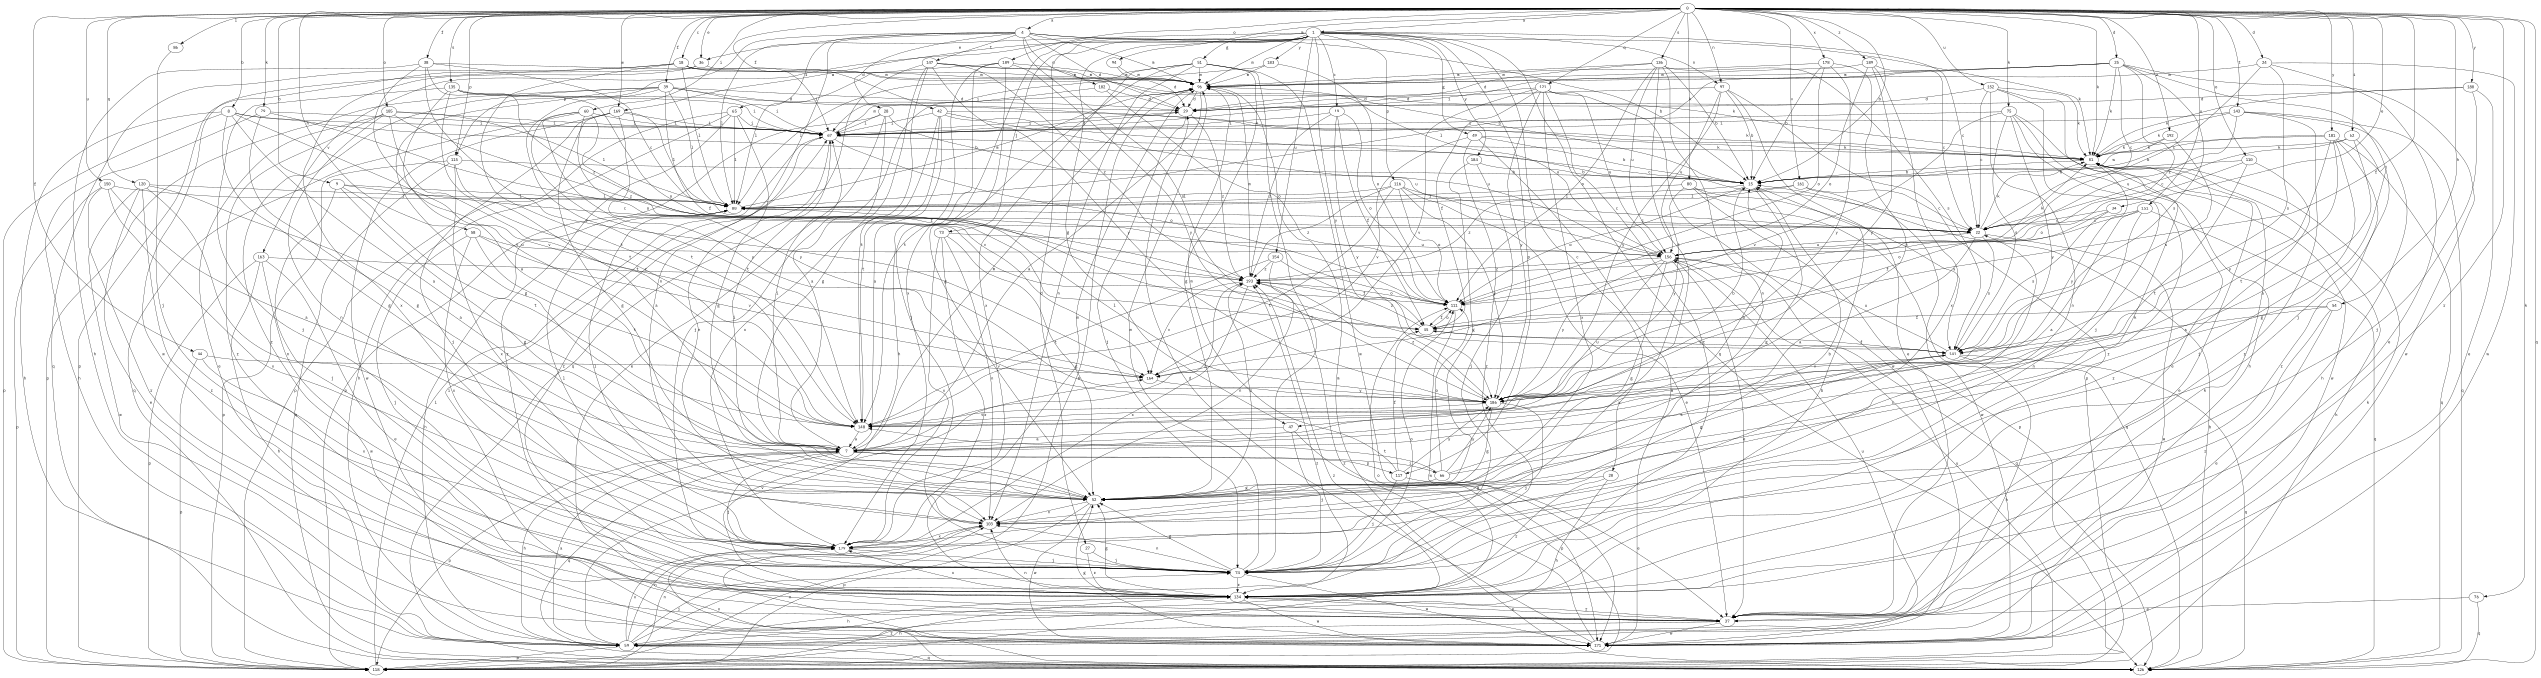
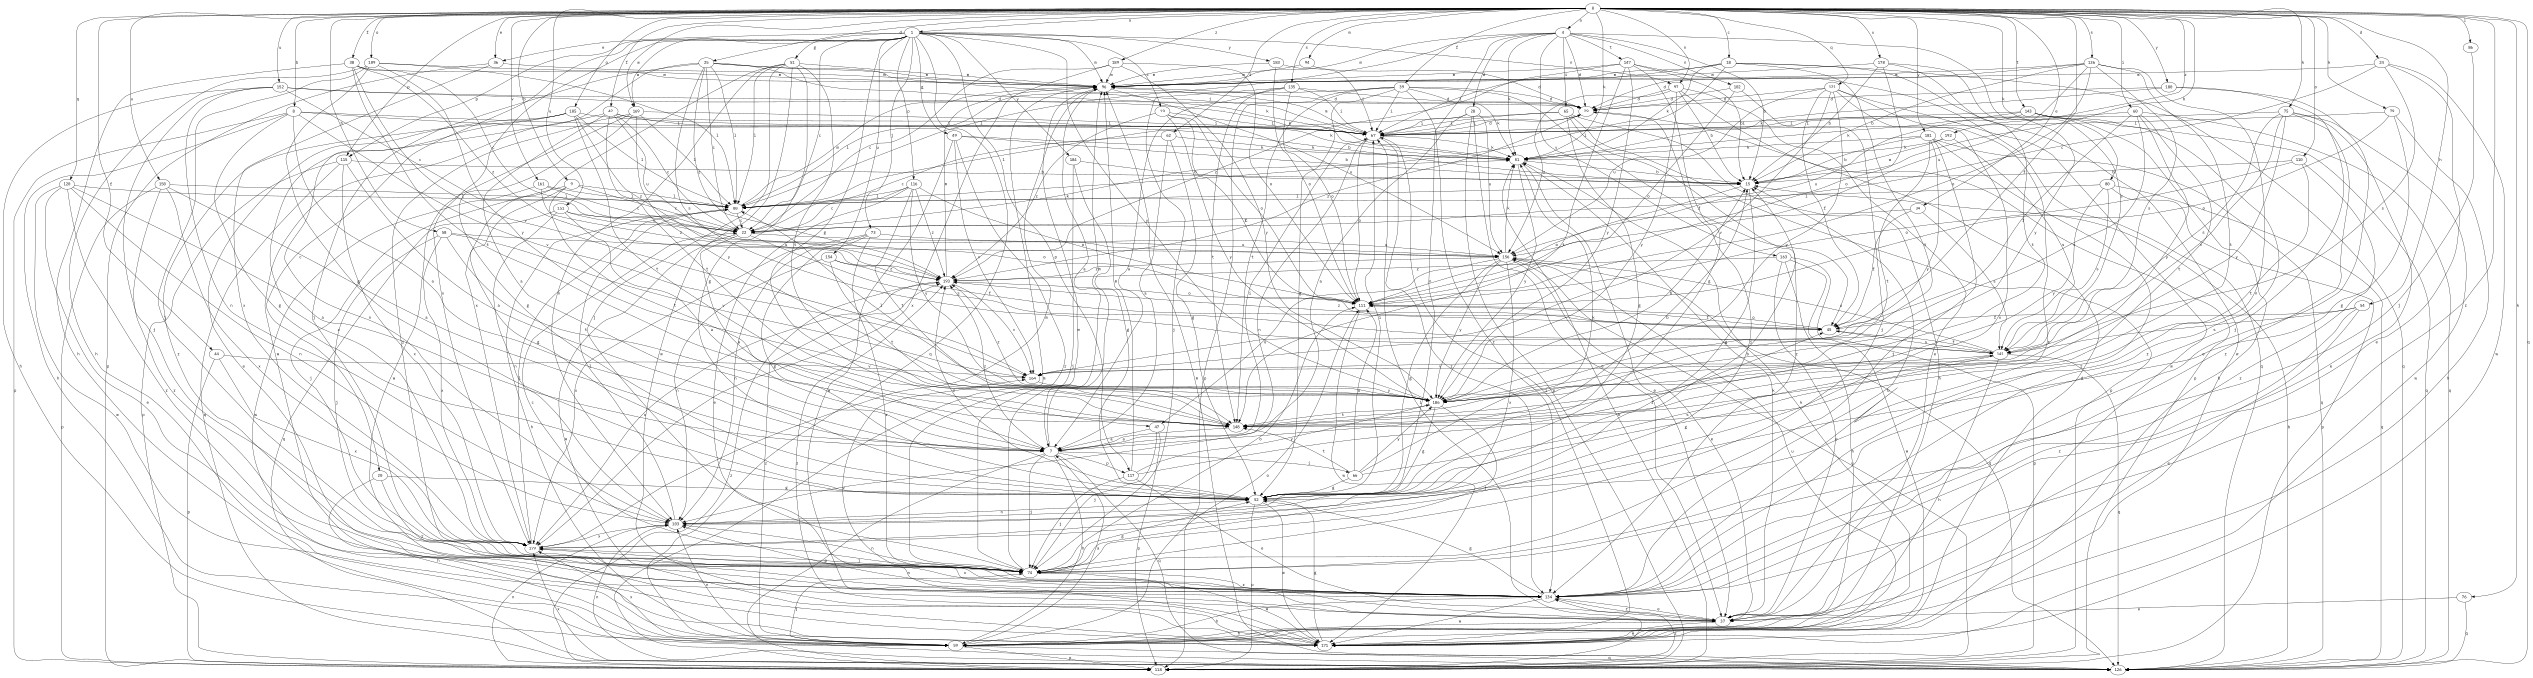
  strict digraph {
    fontname="IBM Plex Mono"
    node [fontname="IBM Plex Mono"]
    edge [fontname="IBM Plex Mono"]
    0
    1
    4
    8
    9
    15
    18
    24
    25
    34
    36
    38
    39
    42
    44
    45
    54
    58
    60
    62
    75
    76
    79
    80
    81
    86
    94
    97
    105
    109
    110
    115
    120
    121
    126
    134
    135
    136
    143
    150
    151
    152
    161
    169
    178
    180
    181
    189
    192
    19
    20
    22
-   27
    47
    49
    51
    73
    96
    116
    117
    154
    179
    183
    184
    186
    28
    29
    65
    88
    102
    103
    141
    147
    163
    7
    59
    67
    118
    52
    164
    74
    148
    111
    171
    37
    193
    156
    66
    0 -> 1 [label=a]
    0 -> 4 [label=a]
    0 -> 8 [label=b]
    0 -> 9 [label=b]
    0 -> 15 [label=b]
    0 -> 18 [label=c]
    0 -> 24 [label=d]
    0 -> 25 [label=d]
    0 -> 34 [label=e]
    0 -> 36 [label=e]
    0 -> 38 [label=f]
    0 -> 39 [label=f]
    0 -> 42 [label=f]
    0 -> 44 [label=f]
    0 -> 45 [label=f]
    0 -> 54 [label=h]
    0 -> 58 [label=h]
    0 -> 60 [label=i]
    0 -> 62 [label=i]
    0 -> 75 [label=k]
    0 -> 76 [label=k]
    0 -> 79 [label=k]
    0 -> 80 [label=k]
    0 -> 81 [label=k]
    0 -> 86 [label=l]
    0 -> 94 [label=m]
    0 -> 97 [label=n]
    0 -> 105 [label=o]
    0 -> 109 [label=o]
    0 -> 110 [label=o]
    0 -> 115 [label=p]
    0 -> 120 [label=q]
    0 -> 121 [label=q]
    0 -> 126 [label=q]
    0 -> 134 [label=r]
    0 -> 135 [label=s]
    0 -> 136 [label=s]
    0 -> 143 [label=t]
    0 -> 150 [label=u]
    0 -> 151 [label=u]
    0 -> 152 [label=u]
    0 -> 161 [label=v]
    0 -> 169 [label=w]
    0 -> 178 [label=x]
    0 -> 180 [label=y]
    0 -> 181 [label=y]
    0 -> 189 [label=z]
    0 -> 192 [label=z]
    1 -> 36 [label=e]
    1 -> 97 [label=n]
    1 -> 115 [label=p]
    1 -> 126 [label=q]
    1 -> 169 [label=w]
    1 -> 19 [label=c]
    1 -> 20 [label=c]
    1 -> 22 [label=c]
-   1 -> 27 [label=d]
    1 -> 47 [label=g]
    1 -> 49 [label=g]
    1 -> 51 [label=g]
    1 -> 73 [label=j]
    1 -> 96 [label=m]
    1 -> 116 [label=p]
    1 -> 117 [label=p]
    1 -> 154 [label=u]
    1 -> 179 [label=x]
    1 -> 183 [label=y]
    1 -> 184 [label=y]
    1 -> 186 [label=y]
    4 -> 15 [label=b]
    4 -> 81 [label=k]
    4 -> 96 [label=m]
    4 -> 28 [label=d]
    4 -> 29 [label=d]
    4 -> 65 [label=i]
    4 -> 88 [label=l]
    4 -> 102 [label=n]
    4 -> 103 [label=n]
    4 -> 141 [label=s]
    4 -> 147 [label=t]
    4 -> 163 [label=v]
    8 -> 15 [label=b]
    8 -> 7 [label=a]
    8 -> 59 [label=h]
    8 -> 67 [label=i]
    8 -> 118 [label=p]
    8 -> 52 [label=g]
    8 -> 164 [label=v]
    9 -> 22 [label=c]
    9 -> 88 [label=l]
    9 -> 52 [label=g]
    9 -> 74 [label=j]
    9 -> 148 [label=t]
    15 -> 88 [label=l]
    15 -> 52 [label=g]
    15 -> 111 [label=o]
    18 -> 81 [label=k]
    18 -> 126 [label=q]
    18 -> 96 [label=m]
    18 -> 88 [label=l]
    18 -> 67 [label=i]
    18 -> 148 [label=t]
    18 -> 171 [label=w]
    24 -> 22 [label=c]
    24 -> 96 [label=m]
    24 -> 141 [label=s]
    24 -> 171 [label=w]
    24 -> 37 [label=e]
    25 -> 81 [label=k]
    25 -> 22 [label=c]
    25 -> 96 [label=m]
    25 -> 88 [label=l]
    25 -> 141 [label=s]
    25 -> 67 [label=i]
    25 -> 74 [label=j]
    25 -> 171 [label=w]
    25 -> 193 [label=z]
    34 -> 45 [label=f]
    34 -> 22 [label=c]
    34 -> 141 [label=s]
    36 -> 96 [label=m]
    36 -> 179 [label=x]
    36 -> 118 [label=p]
    38 -> 22 [label=c]
    38 -> 96 [label=m]
    38 -> 59 [label=h]
    38 -> 164 [label=v]
    38 -> 148 [label=t]
    38 -> 193 [label=z]
    39 -> 45 [label=f]
    39 -> 81 [label=k]
    39 -> 134 [label=r]
    39 -> 29 [label=d]
    39 -> 88 [label=l]
    39 -> 67 [label=i]
    39 -> 118 [label=p]
    39 -> 52 [label=g]
    39 -> 148 [label=t]
    42 -> 81 [label=k]
    42 -> 22 [label=c]
    42 -> 179 [label=x]
    42 -> 7 [label=a]
    42 -> 67 [label=i]
    42 -> 148 [label=t]
    42 -> 156 [label=u]
    44 -> 179 [label=x]
    44 -> 118 [label=p]
    44 -> 164 [label=v]
    45 -> 141 [label=s]
    45 -> 111 [label=o]
    45 -> 193 [label=z]
    54 -> 45 [label=f]
    54 -> 134 [label=r]
    54 -> 141 [label=s]
    54 -> 37 [label=e]
    58 -> 179 [label=x]
    58 -> 164 [label=v]
    58 -> 74 [label=j]
    58 -> 148 [label=t]
    58 -> 156 [label=u]
    60 -> 45 [label=f]
    60 -> 126 [label=q]
    60 -> 186 [label=y]
    60 -> 67 [label=i]
    60 -> 164 [label=v]
    60 -> 148 [label=t]
    62 -> 81 [label=k]
    62 -> 22 [label=c]
    62 -> 7 [label=a]
    62 -> 52 [label=g]
    75 -> 134 [label=r]
    75 -> 186 [label=y]
    75 -> 141 [label=s]
    75 -> 67 [label=i]
    75 -> 164 [label=v]
    75 -> 171 [label=w]
    75 -> 37 [label=e]
    76 -> 126 [label=q]
    76 -> 37 [label=e]
    79 -> 59 [label=h]
    79 -> 67 [label=i]
    79 -> 52 [label=g]
    79 -> 111 [label=o]
    80 -> 126 [label=q]
    80 -> 186 [label=y]
    80 -> 88 [label=l]
    80 -> 141 [label=s]
    80 -> 118 [label=p]
    81 -> 15 [label=b]
    81 -> 186 [label=y]
    81 -> 37 [label=e]
    86 -> 74 [label=j]
    94 -> 96 [label=m]
    94 -> 29 [label=d]
    97 -> 15 [label=b]
    97 -> 186 [label=y]
    97 -> 29 [label=d]
    97 -> 118 [label=p]
    97 -> 37 [label=e]
    97 -> 156 [label=u]
    105 -> 134 [label=r]
    105 -> 88 [label=l]
    105 -> 103 [label=n]
    105 -> 67 [label=i]
    105 -> 148 [label=t]
    105 -> 37 [label=e]
    105 -> 193 [label=z]
    109 -> 96 [label=m]
    109 -> 186 [label=y]
    109 -> 88 [label=l]
    109 -> 59 [label=h]
    109 -> 52 [label=g]
    109 -> 74 [label=j]
    110 -> 15 [label=b]
    110 -> 134 [label=r]
    110 -> 148 [label=t]
    110 -> 111 [label=o]
    115 -> 15 [label=b]
    115 -> 126 [label=q]
    115 -> 179 [label=x]
    115 -> 7 [label=a]
    115 -> 118 [label=p]
    120 -> 134 [label=r]
    120 -> 88 [label=l]
    120 -> 103 [label=n]
    120 -> 7 [label=a]
    120 -> 171 [label=w]
    120 -> 37 [label=e]
    121 -> 45 [label=f]
    121 -> 134 [label=r]
    121 -> 179 [label=x]
    121 -> 186 [label=y]
    121 -> 29 [label=d]
    121 -> 164 [label=v]
    121 -> 171 [label=w]
    121 -> 156 [label=u]
    126 -> 15 [label=b]
    126 -> 96 [label=m]
    126 -> 179 [label=x]
    126 -> 103 [label=n]
    134 -> 15 [label=b]
    134 -> 179 [label=x]
    134 -> 59 [label=h]
    134 -> 52 [label=g]
    134 -> 164 [label=v]
    134 -> 171 [label=w]
    134 -> 37 [label=e]
    135 -> 29 [label=d]
    135 -> 7 [label=a]
    135 -> 67 [label=i]
    135 -> 74 [label=j]
    135 -> 148 [label=t]
    135 -> 111 [label=o]
    136 -> 15 [label=b]
    136 -> 96 [label=m]
    136 -> 29 [label=d]
    136 -> 103 [label=n]
    136 -> 141 [label=s]
    136 -> 148 [label=t]
    136 -> 111 [label=o]
    136 -> 156 [label=u]
    143 -> 81 [label=k]
    143 -> 126 [label=q]
    143 -> 134 [label=r]
    143 -> 59 [label=h]
    143 -> 67 [label=i]
    143 -> 156 [label=u]
    150 -> 134 [label=r]
    150 -> 179 [label=x]
    150 -> 88 [label=l]
    150 -> 7 [label=a]
    150 -> 118 [label=p]
    151 -> 126 [label=q]
    151 -> 22 [label=c]
    151 -> 103 [label=n]
    151 -> 7 [label=a]
    151 -> 111 [label=o]
    152 -> 81 [label=k]
    152 -> 22 [label=c]
    152 -> 29 [label=d]
    152 -> 103 [label=n]
    152 -> 59 [label=h]
    152 -> 74 [label=j]
    161 -> 22 [label=c]
    161 -> 88 [label=l]
    161 -> 171 [label=w]
    161 -> 193 [label=z]
    169 -> 186 [label=y]
    169 -> 88 [label=l]
    169 -> 67 [label=i]
    169 -> 52 [label=g]
    169 -> 74 [label=j]
    169 -> 171 [label=w]
    178 -> 15 [label=b]
    178 -> 96 [label=m]
    178 -> 186 [label=y]
    178 -> 148 [label=t]
    178 -> 111 [label=o]
    180 -> 81 [label=k]
    180 -> 29 [label=d]
    180 -> 74 [label=j]
    180 -> 37 [label=e]
    181 -> 15 [label=b]
    181 -> 81 [label=k]
    181 -> 126 [label=q]
    181 -> 134 [label=r]
    181 -> 186 [label=y]
    181 -> 74 [label=j]
    181 -> 148 [label=t]
    189 -> 22 [label=c]
    189 -> 96 [label=m]
    189 -> 179 [label=x]
    189 -> 186 [label=y]
    189 -> 111 [label=o]
    192 -> 15 [label=w]
    192 -> 81 [label=k]
    192 -> 141 [label=s]
    19 -> 45 [label=f]
    19 -> 186 [label=y]
    19 -> 67 [label=i]
    19 -> 111 [label=o]
    19 -> 193 [label=z]
    20 -> 134 [label=r]
    20 -> 59 [label=h]
    20 -> 52 [label=g]
    22 -> 81 [label=k]
    22 -> 141 [label=s]
    22 -> 7 [label=a]
    22 -> 171 [label=w]
    22 -> 156 [label=u]
-   27 -> 134 [label=r]
-   27 -> 74 [label=j]
    47 -> 7 [label=a]
    47 -> 118 [label=p]
    47 -> 74 [label=j]
    49 -> 15 [label=b]
    49 -> 81 [label=k]
    49 -> 134 [label=r]
    49 -> 164 [label=v]
    49 -> 171 [label=w]
    51 -> 96 [label=m]
    51 -> 179 [label=x]
    51 -> 88 [label=l]
    51 -> 103 [label=n]
    51 -> 52 [label=g]
    51 -> 74 [label=j]
    51 -> 148 [label=t]
    51 -> 171 [label=w]
    73 -> 134 [label=r]
    73 -> 179 [label=x]
    73 -> 103 [label=n]
    73 -> 52 [label=g]
    73 -> 156 [label=u]
    96 -> 29 [label=d]
    96 -> 7 [label=a]
    96 -> 156 [label=u]
    116 -> 22 [label=c]
    116 -> 186 [label=y]
    116 -> 88 [label=l]
    116 -> 148 [label=t]
    116 -> 111 [label=o]
    116 -> 37 [label=e]
    116 -> 193 [label=z]
    117 -> 45 [label=f]
    117 -> 96 [label=m]
    117 -> 186 [label=y]
    117 -> 74 [label=j]
    117 -> 37 [label=e]
    154 -> 45 [label=f]
    154 -> 103 [label=n]
    154 -> 148 [label=t]
    154 -> 193 [label=z]
    179 -> 96 [label=m]
    179 -> 88 [label=l]
    179 -> 74 [label=j]
    183 -> 96 [label=m]
    183 -> 67 [label=i]
    183 -> 111 [label=o]
    184 -> 15 [label=b]
    184 -> 52 [label=g]
    184 -> 74 [label=j]
    186 -> 15 [label=b]
    186 -> 88 [label=l]
    186 -> 52 [label=g]
    186 -> 74 [label=j]
    186 -> 148 [label=t]
    186 -> 193 [label=z]
    28 -> 7 [label=a]
    28 -> 67 [label=i]
    28 -> 118 [label=p]
    28 -> 37 [label=e]
    28 -> 156 [label=u]
    29 -> 67 [label=i]
    29 -> 74 [label=j]
    29 -> 193 [label=z]
    65 -> 134 [label=r]
    65 -> 88 [label=l]
    65 -> 59 [label=h]
    65 -> 67 [label=i]
    65 -> 118 [label=p]
    65 -> 52 [label=g]
    88 -> 22 [label=c]
    88 -> 96 [label=m]
    88 -> 59 [label=h]
    102 -> 29 [label=d]
    102 -> 74 [label=j]
    102 -> 111 [label=o]
    103 -> 15 [label=b]
    103 -> 179 [label=x]
    103 -> 88 [label=l]
    141 -> 45 [label=f]
    141 -> 126 [label=q]
    141 -> 59 [label=h]
    141 -> 52 [label=g]
    141 -> 164 [label=v]
    141 -> 156 [label=u]
    147 -> 15 [label=b]
    147 -> 126 [label=q]
    147 -> 96 [label=m]
    147 -> 186 [label=y]
    147 -> 52 [label=g]
    147 -> 148 [label=t]
    147 -> 193 [label=z]
    163 -> 59 [label=h]
    163 -> 118 [label=p]
    163 -> 171 [label=w]
    163 -> 37 [label=e]
    163 -> 193 [label=z]
    7 -> 15 [label=b]
    7 -> 126 [label=q]
    7 -> 96 [label=m]
    7 -> 117 [label=p]
    7 -> 59 [label=h]
    7 -> 67 [label=i]
    7 -> 118 [label=p]
    7 -> 74 [label=j]
    7 -> 193 [label=z]
    7 -> 66 [label=i]
    59 -> 126 [label=q]
    59 -> 179 [label=x]
    59 -> 103 [label=n]
    59 -> 7 [label=a]
    59 -> 118 [label=p]
    59 -> 74 [label=j]
    59 -> 111 [label=o]
    59 -> 193 [label=z]
    67 -> 81 [label=k]
    67 -> 134 [label=r]
    67 -> 96 [label=m]
    67 -> 29 [label=d]
    67 -> 103 [label=n]
    67 -> 111 [label=o]
    118 -> 81 [label=k]
    118 -> 134 [label=r]
    118 -> 96 [label=m]
    118 -> 103 [label=n]
    118 -> 67 [label=i]
    118 -> 193 [label=z]
    118 -> 156 [label=u]
    52 -> 103 [label=n]
    52 -> 67 [label=i]
    52 -> 118 [label=p]
    52 -> 171 [label=w]
    52 -> 193 [label=z]
    164 -> 186 [label=y]
    74 -> 134 [label=r]
    74 -> 22 [label=c]
    74 -> 96 [label=m]
    74 -> 103 [label=n]
    74 -> 52 [label=g]
    74 -> 111 [label=o]
    74 -> 171 [label=w]
    148 -> 7 [label=a]
    111 -> 45 [label=f]
    111 -> 171 [label=w]
    171 -> 81 [label=k]
    171 -> 29 [label=d]
    171 -> 67 [label=i]
    171 -> 52 [label=g]
    171 -> 193 [label=z]
    171 -> 156 [label=u]
    37 -> 81 [label=k]
    37 -> 134 [label=r]
    37 -> 103 [label=n]
    37 -> 59 [label=h]
    37 -> 171 [label=w]
    193 -> 96 [label=m]
    193 -> 179 [label=x]
    193 -> 164 [label=v]
    193 -> 111 [label=o]
    156 -> 81 [label=k]
    156 -> 126 [label=q]
    156 -> 47 [label=u]
    156 -> 179 [label=x]
    156 -> 186 [label=y]
    156 -> 52 [label=g]
    156 -> 37 [label=e]
    156 -> 193 [label=z]
    66 -> 81 [label=k]
    66 -> 186 [label=y]
    66 -> 141 [label=s]
    66 -> 52 [label=g]
    66 -> 148 [label=t]
    66 -> 111 [label=o]
  }
